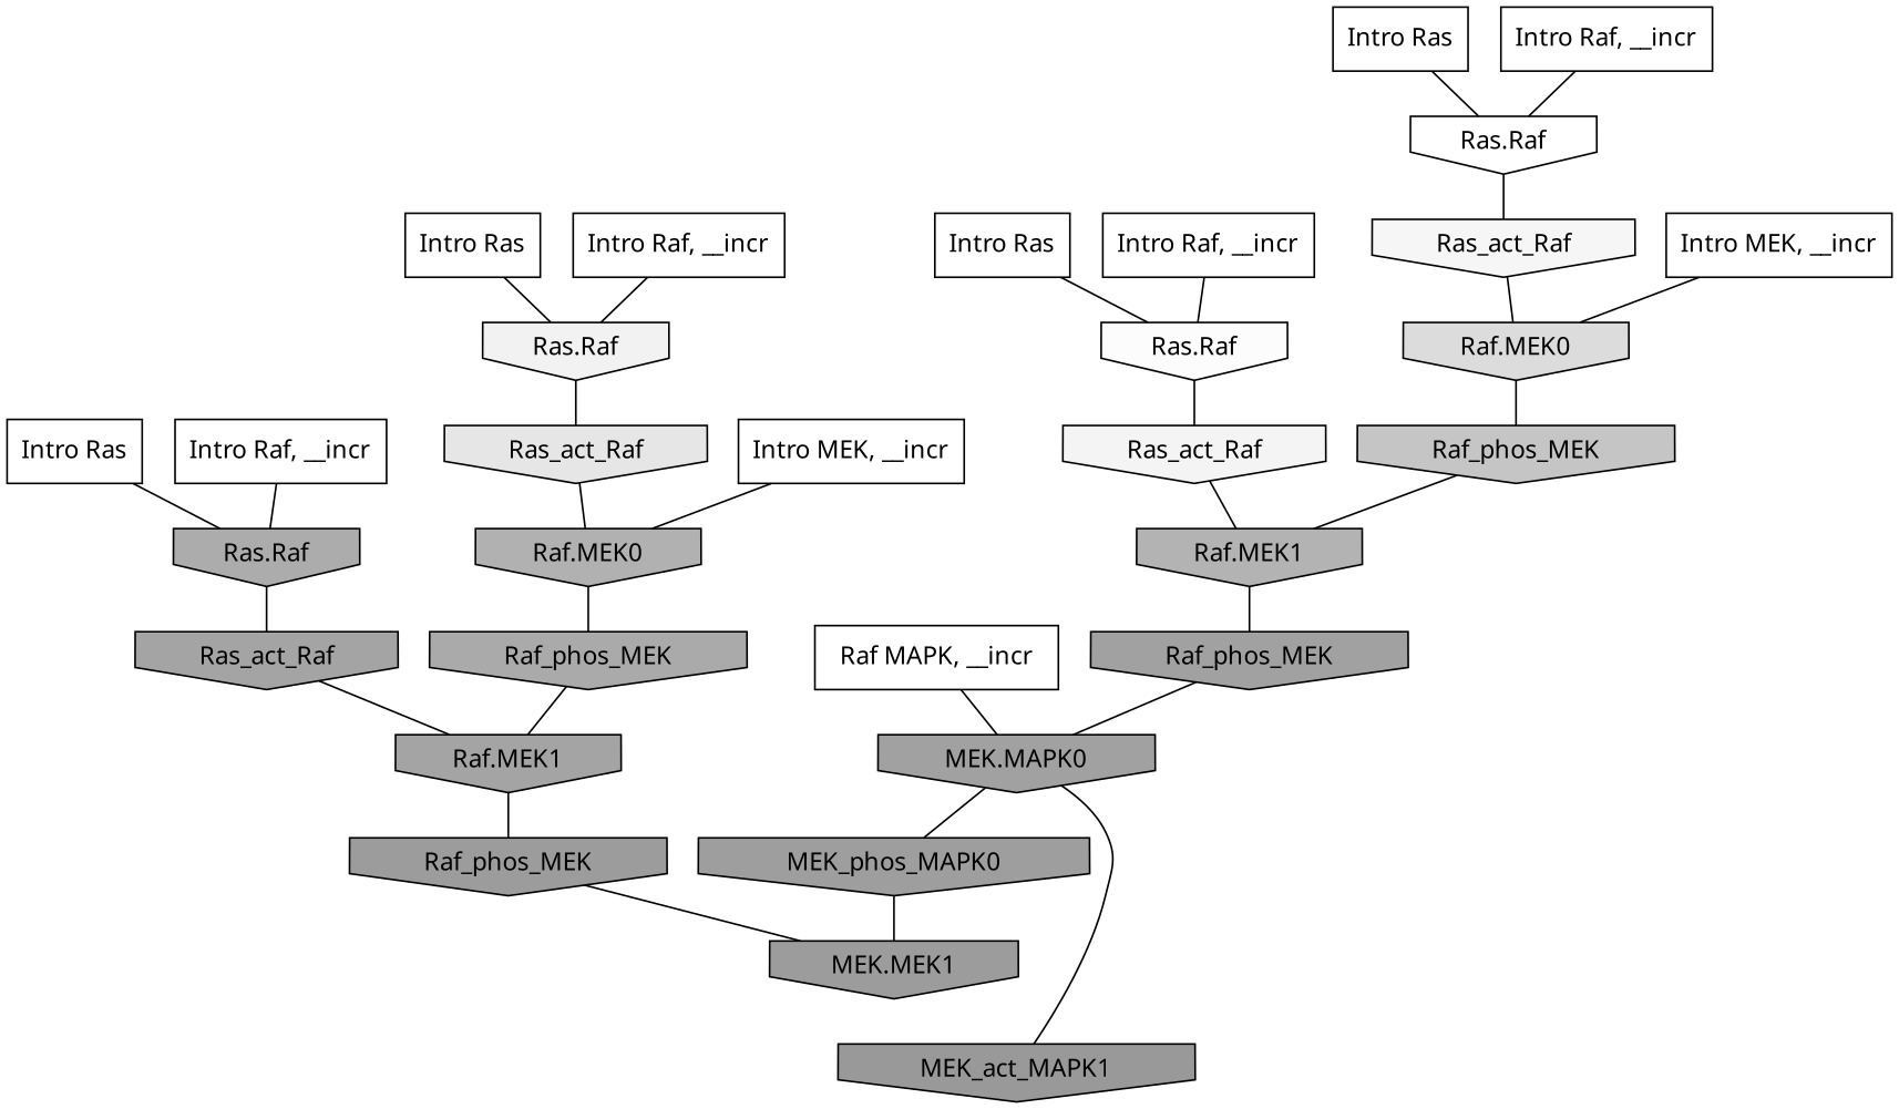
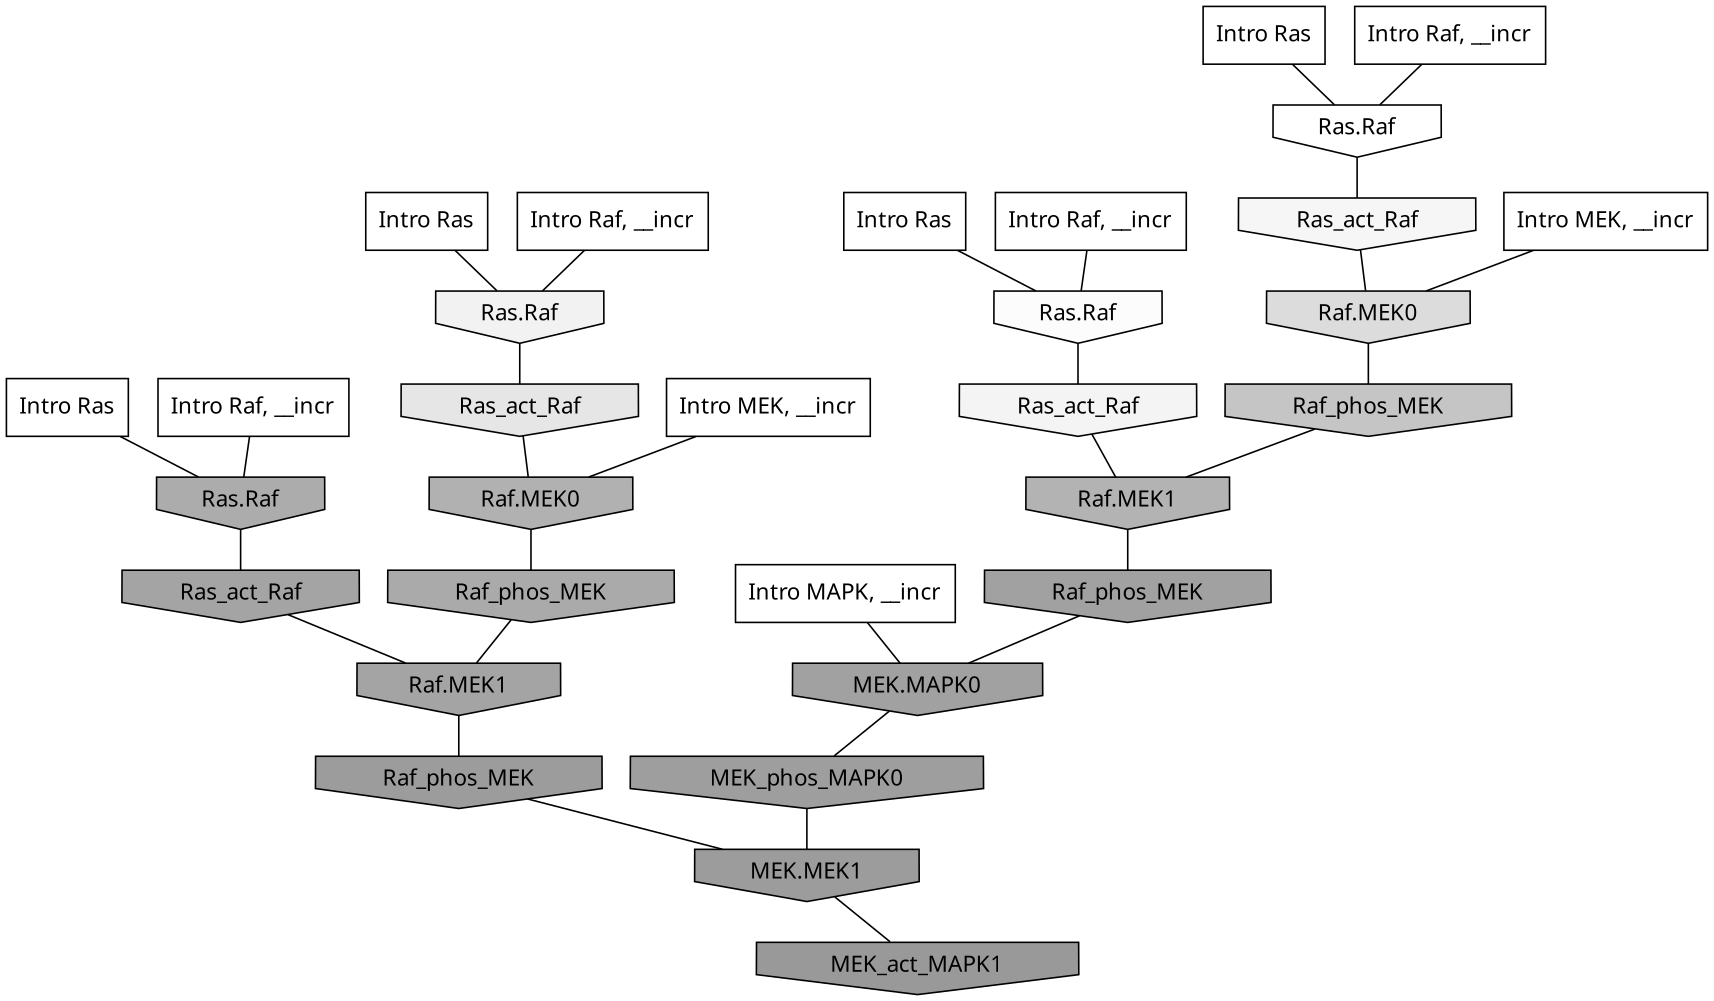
  digraph {
    rankdir=TB
    ranksep=0.30
    node [fillcolor="0.000 0.000 1.000" fontname="CMU Serif" shape=invhouse style=filled]
    edge [color="0.000 0.000 0.000" dir=none fontname="CMU Serif"]
    n1 [label="Intro Ras" shape=rectangle]
    n2 [fillcolor="0.000 0.000 0.674" label="Ras.Raf"]
    n3 [fillcolor="0.000 0.000 0.642" label=Ras_act_Raf]
    n4 [label="Intro Ras" shape=rectangle]
    n5 [fillcolor="0.000 0.000 0.948" label="Ras.Raf"]
    n6 [fillcolor="0.000 0.000 0.901" label=Ras_act_Raf]
    n7 [label="Intro Ras" shape=rectangle]
    n8 [label="Ras.Raf"]
    n9 [fillcolor="0.000 0.000 0.962" label=Ras_act_Raf]
    n10 [label="Intro Ras" shape=rectangle]
    n11 [fillcolor="0.000 0.000 0.986" label="Ras.Raf"]
    n12 [fillcolor="0.000 0.000 0.957" label=Ras_act_Raf]
    n13 [label="Intro Raf, __incr" shape=rectangle]
    n14 [label="Intro Raf, __incr" shape=rectangle]
    n15 [label="Intro Raf, __incr" shape=rectangle]
    n16 [label="Intro Raf, __incr" shape=rectangle]
    n17 [label="Intro MEK, __incr" shape=rectangle]
    n18 [fillcolor="0.000 0.000 0.862" label="Raf.MEK0"]
    n19 [fillcolor="0.000 0.000 0.773" label=Raf_phos_MEK]
    n20 [label="Intro MEK, __incr" shape=rectangle]
    n21 [fillcolor="0.000 0.000 0.694" label="Raf.MEK0"]
    n22 [fillcolor="0.000 0.000 0.666" label=Raf_phos_MEK]
-   n23 [label="Raf MAPK, __incr" shape=rectangle]
+   n23 [label="Intro MAPK, __incr" shape=rectangle]
    n24 [fillcolor="0.000 0.000 0.631" label="MEK.MAPK0"]
    n25 [fillcolor="0.000 0.000 0.618" label=MEK_phos_MAPK0]
    n26 [fillcolor="0.000 0.000 0.702" label="Raf.MEK1"]
    n27 [fillcolor="0.000 0.000 0.631" label=Raf_phos_MEK]
    n28 [fillcolor="0.000 0.000 0.642" label="Raf.MEK1"]
    n29 [fillcolor="0.000 0.000 0.611" label=Raf_phos_MEK]
    n30 [fillcolor="0.000 0.000 0.611" label="MEK.MEK1"]
    n31 [fillcolor="0.000 0.000 0.600" label=MEK_act_MAPK1]
    n1 -> n2
    n2 -> n3
    n3 -> n28
    n4 -> n5
    n5 -> n6
    n6 -> n21
    n7 -> n8
    n8 -> n9
    n9 -> n18
    n10 -> n11
    n11 -> n12
    n12 -> n26
    n13 -> n2
    n14 -> n11
    n15 -> n8
    n16 -> n5
    n17 -> n18
    n18 -> n19
    n19 -> n26
    n20 -> n21
    n21 -> n22
    n22 -> n28
    n23 -> n24
    n24 -> n25
    n25 -> n30
    n26 -> n27
    n27 -> n24
    n28 -> n29
    n29 -> n30
-   n24 -> n31
+   n30 -> n31
  }
